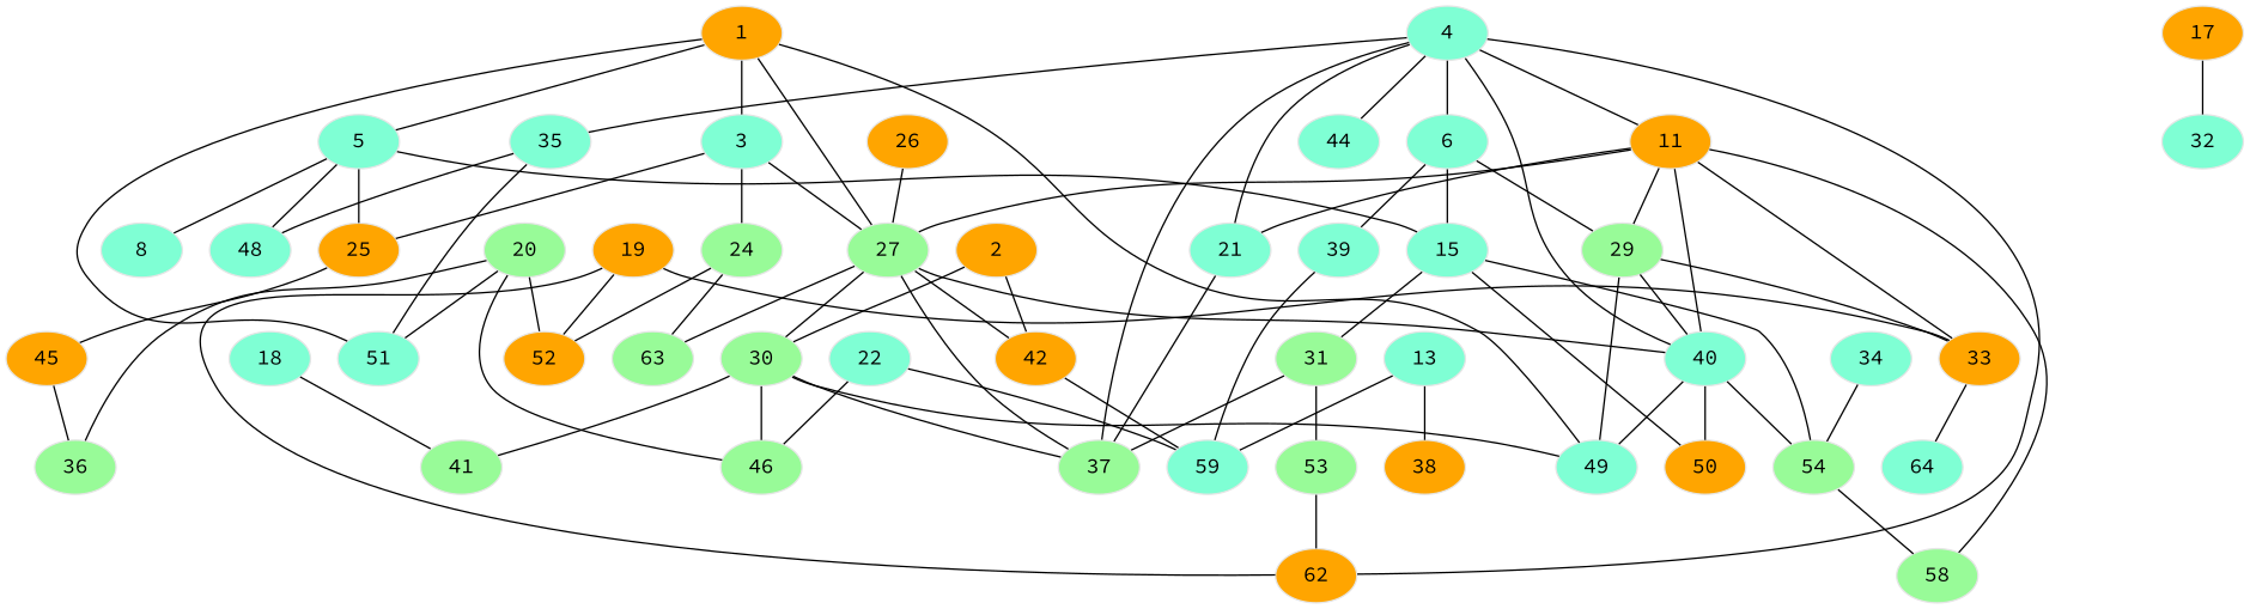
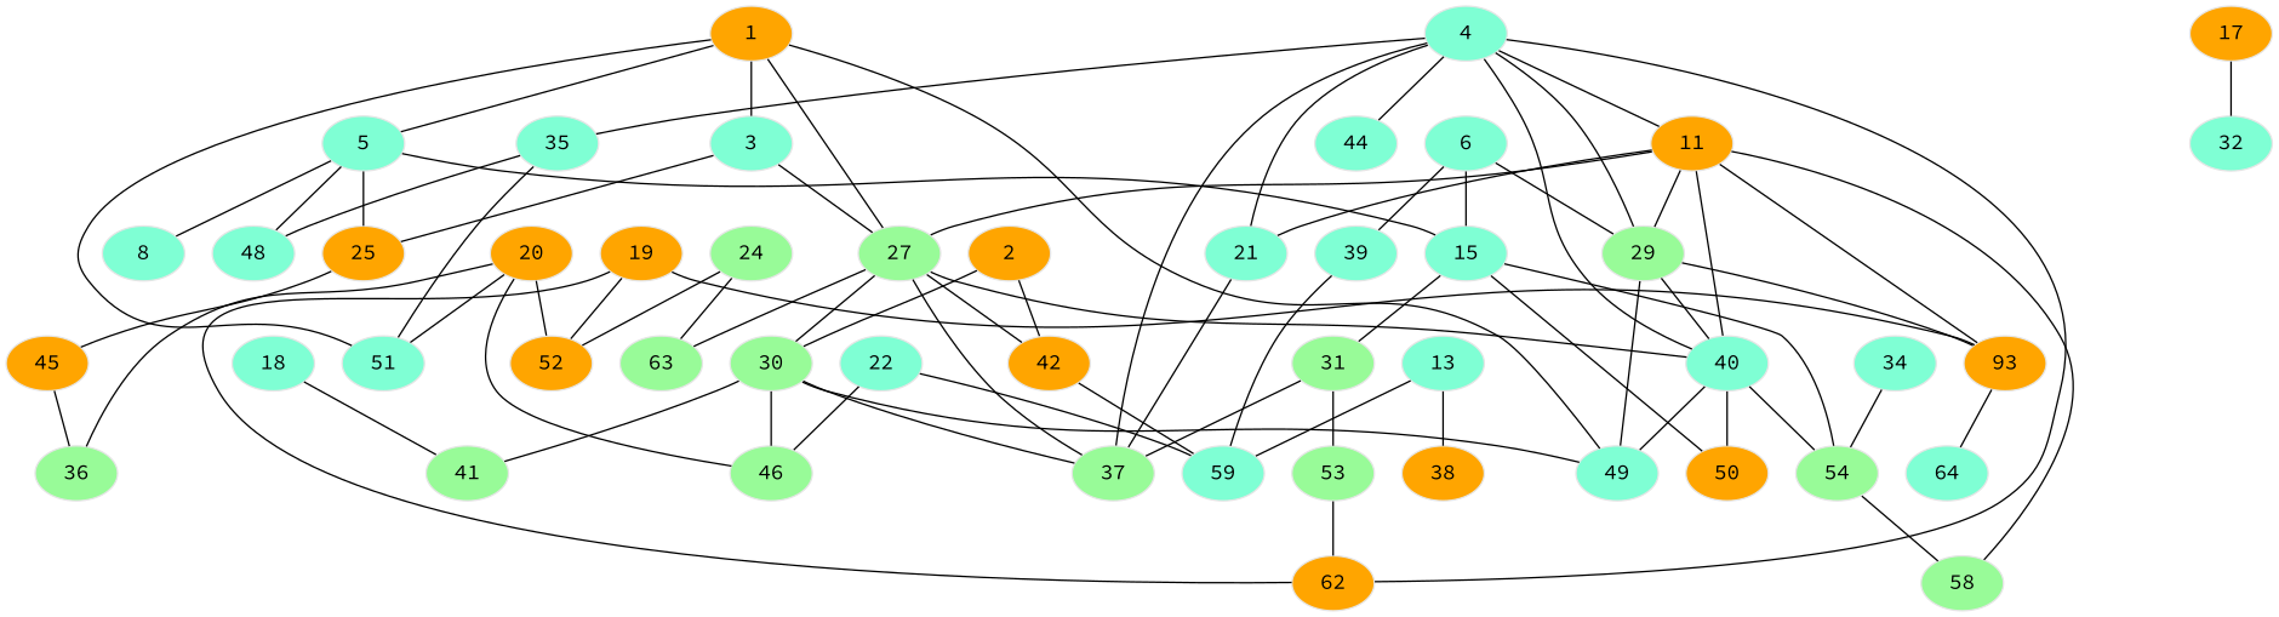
  graph {
    fontname="Source Code Pro"
    node [color=gray90 fillcolor=aquamarine fontname="Source Code Pro" style=filled]
    edge [fontname="Source Code Pro" weight=1.0]
    1 [fillcolor=orange]
    3
    5
    27 [fillcolor=palegreen]
    49
    51
    24 [fillcolor=palegreen]
    25 [fillcolor=orange]
    8
    15
    48
    30 [fillcolor=palegreen]
    42 [fillcolor=orange]
    37 [fillcolor=palegreen]
    40
    63 [fillcolor=palegreen]
    2 [fillcolor=orange]
    41 [fillcolor=palegreen]
    46 [fillcolor=palegreen]
    59
    52 [fillcolor=orange]
    45 [fillcolor=orange]
    11 [fillcolor=orange]
    4
    21
    29 [fillcolor=palegreen]
    35
    44
    62 [fillcolor=orange]
-   33 [fillcolor=orange]
+   33 [fillcolor=orange label=93]
    58 [fillcolor=palegreen]
    50 [fillcolor=orange]
    54 [fillcolor=palegreen]
    31 [fillcolor=palegreen]
    6
    39
    64
    38 [fillcolor=orange]
    13
    53 [fillcolor=palegreen]
    17 [fillcolor=orange]
    32
    18
    19 [fillcolor=orange]
-   20 [fillcolor=palegreen]
+   20 [fillcolor=orange]
    36 [fillcolor=palegreen]
    22
-   26 [fillcolor=orange]
    34
    1 -- 3 [weight=2.0]
    1 -- 5
    1 -- 27 [weight=2.0]
    1 -- 49
    1 -- 51
    3 -- 27
-   3 -- 24 [weight=2.0]
    3 -- 25
    5 -- 25
    5 -- 8
    5 -- 15
    5 -- 48
    27 -- 30
    27 -- 42
    27 -- 37
    27 -- 40
    27 -- 63
    24 -- 63
    24 -- 52
    25 -- 45
    15 -- 50
    15 -- 54
    15 -- 31
    30 -- 49
    30 -- 37
    30 -- 41
    30 -- 46
    42 -- 59
    40 -- 49
    40 -- 50
    40 -- 54
    2 -- 30
    2 -- 42
    45 -- 36
    11 -- 27
    11 -- 40
    11 -- 21
    11 -- 29
    11 -- 33
    11 -- 58
    4 -- 37
    4 -- 40
    4 -- 11 [weight=2.0]
    4 -- 21
-   4 -- 6
+   4 -- 29
    4 -- 35 [weight=2.0]
    4 -- 44
    4 -- 62
    21 -- 37
    29 -- 49 [weight=2.0]
    29 -- 40
    29 -- 33
    35 -- 51
    35 -- 48
    33 -- 64
    54 -- 58
    31 -- 37
    31 -- 53
    6 -- 15
    6 -- 29
    6 -- 39
    39 -- 59
    13 -- 59
    13 -- 38
    53 -- 62
    17 -- 32
    18 -- 41
    19 -- 52
    19 -- 62
    19 -- 33
    20 -- 51
    20 -- 46
    20 -- 52
    20 -- 36
    22 -- 46
    22 -- 59
-   26 -- 27
    34 -- 54
  }
